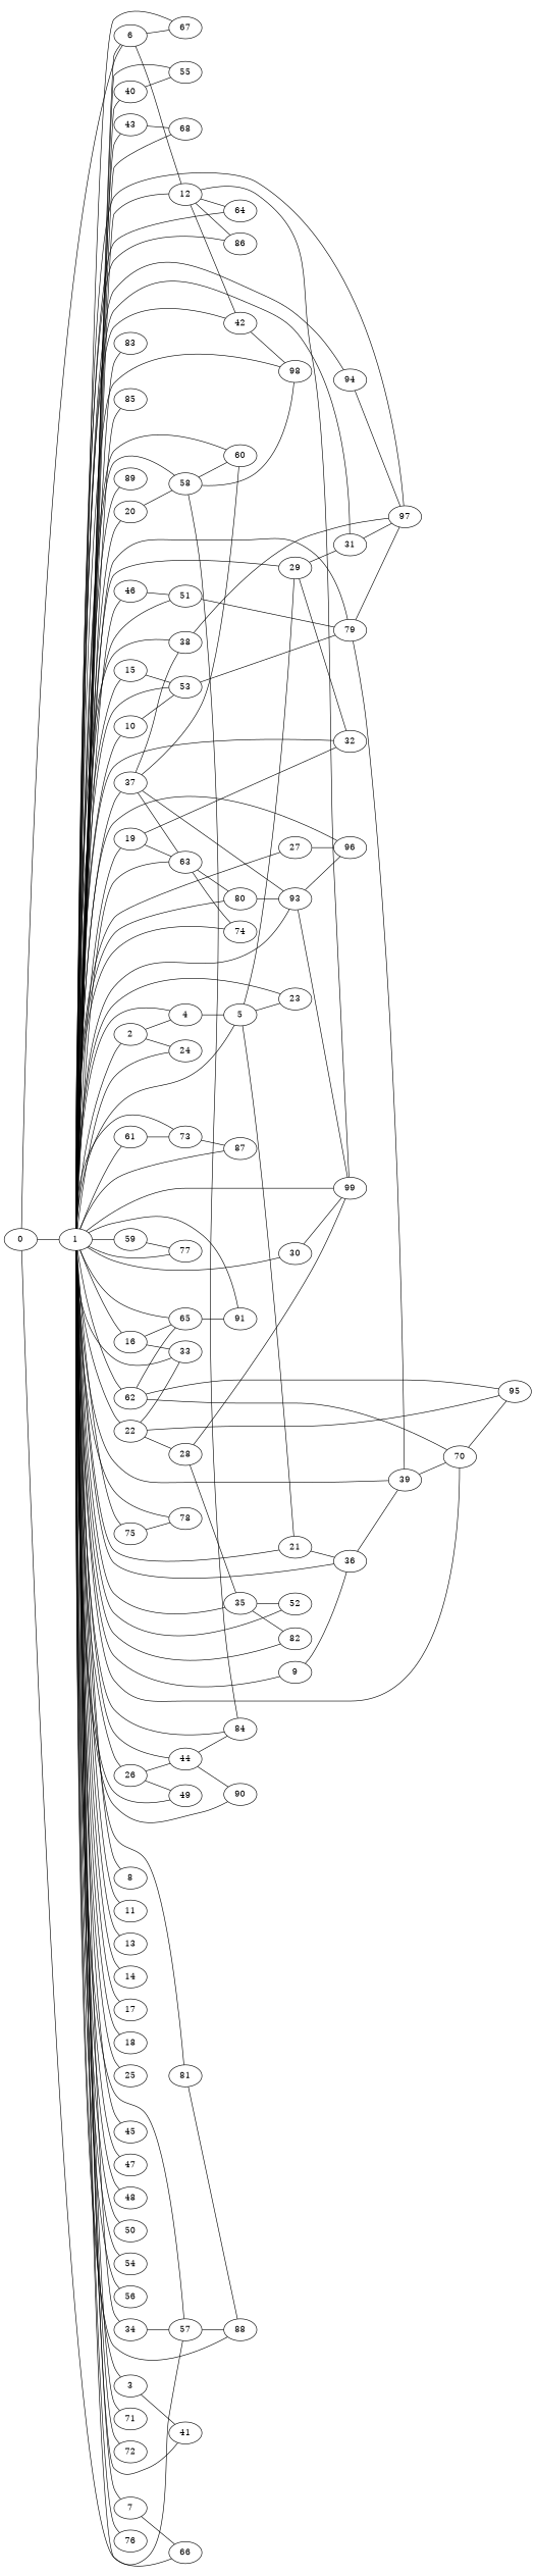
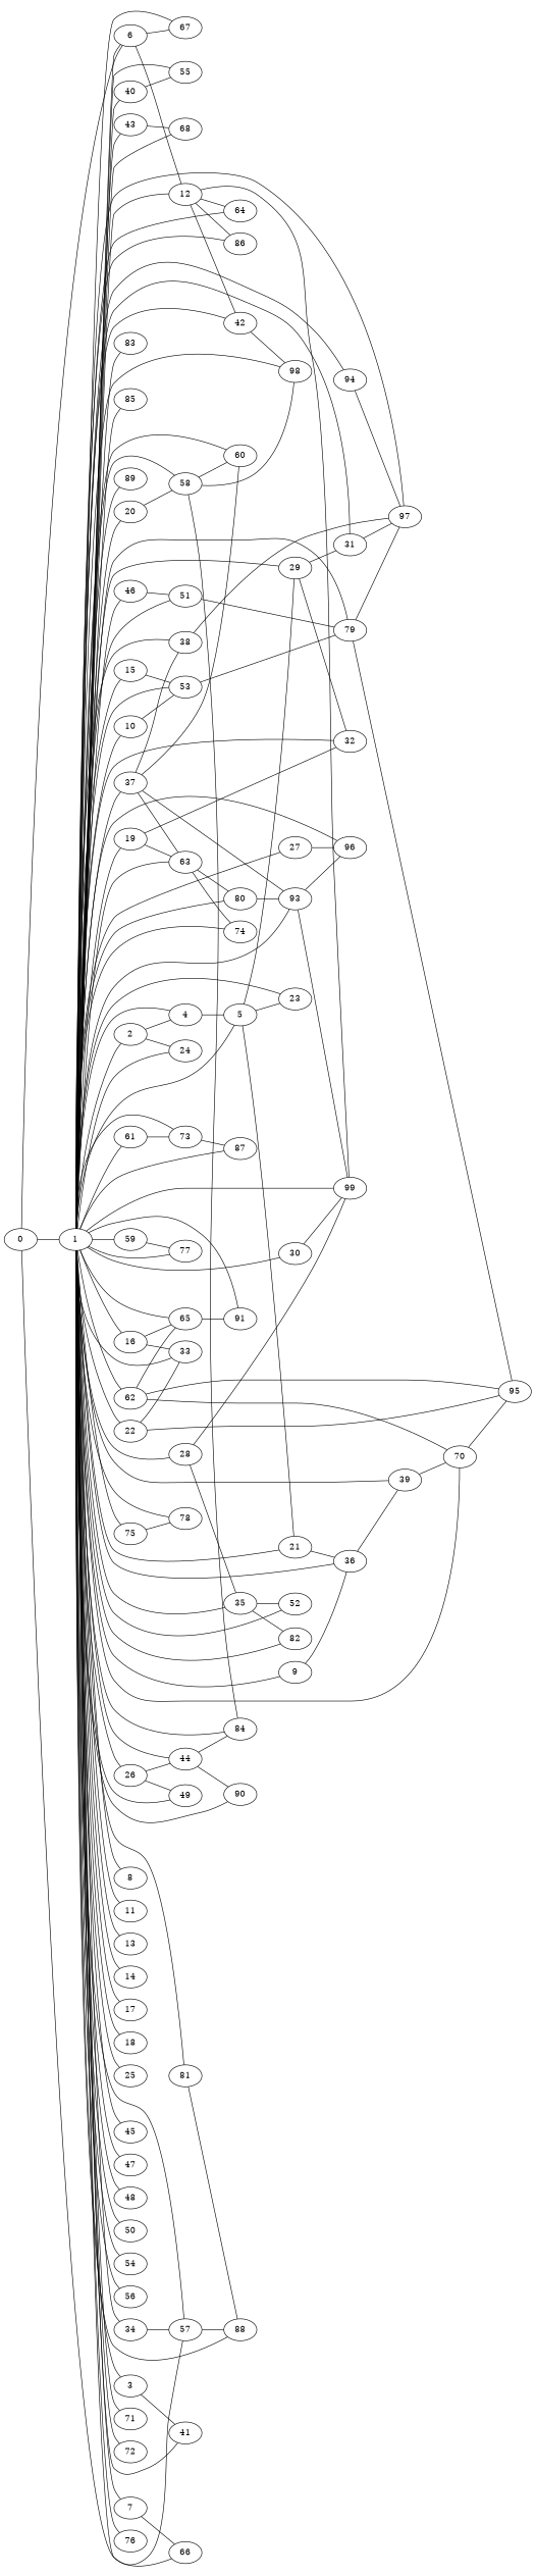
  graph {
    rankdir=LR
    0
    1
    6
    57
    2
    3
    4
    5
    7
    8
    9
    10
    11
    12
    13
    14
    15
    16
    17
    18
    19
    20
    21
    22
    23
    24
    25
    26
    27
    28
    29
    30
    31
    32
    33
    34
    35
    36
    37
    38
    39
    40
    41
    42
    43
    44
    45
    46
    47
    48
    49
    50
    51
    52
    53
    54
    55
    56
    58
    59
    60
    61
    62
    63
    64
    65
    66
    67
    68
    70
    71
    72
    73
    74
    75
    76
    77
    78
    79
    80
    81
    82
    83
    84
    85
    86
    87
    88
    89
    90
    91
    93
    94
    96
    97
    98
    99
    95
    0 -- 1
    0 -- 6
    0 -- 57
    1 -- 6
    1 -- 57
    1 -- 2
    1 -- 3
    1 -- 4
    1 -- 5
    1 -- 7
    1 -- 8
    1 -- 9
    1 -- 10
    1 -- 11
    1 -- 12
    1 -- 13
    1 -- 14
    1 -- 15
    1 -- 16
    1 -- 17
    1 -- 18
    1 -- 19
    1 -- 20
    1 -- 21
    1 -- 22
    1 -- 23
    1 -- 24
    1 -- 25
    1 -- 26
    1 -- 27
-   22 -- 28
+   1 -- 28
    1 -- 29
    1 -- 30
    1 -- 31
    1 -- 32
    1 -- 33
    1 -- 34
    1 -- 35
    1 -- 36
    1 -- 37
    1 -- 38
    1 -- 39
    1 -- 40
    1 -- 41
    1 -- 42
    1 -- 43
    1 -- 44
    1 -- 45
    1 -- 46
    1 -- 47
    1 -- 48
    1 -- 49
    1 -- 50
    1 -- 51
    1 -- 52
    1 -- 53
    1 -- 54
    1 -- 55
    1 -- 56
    1 -- 58
    1 -- 59
    1 -- 60
    1 -- 61
    1 -- 62
    1 -- 63
    1 -- 64
    1 -- 65
    1 -- 66
    1 -- 67
    1 -- 68
    1 -- 70
    1 -- 71
    1 -- 72
    1 -- 73
    1 -- 74
    1 -- 75
    1 -- 76
    1 -- 77
    1 -- 78
    1 -- 79
    1 -- 80
    1 -- 81
    1 -- 82
    1 -- 83
    1 -- 84
    1 -- 85
    1 -- 86
    1 -- 87
    1 -- 88
    1 -- 89
    1 -- 90
    1 -- 91
    1 -- 93
    1 -- 94
    1 -- 96
    1 -- 97
    1 -- 98
    1 -- 99
    6 -- 12
    6 -- 67
    57 -- 88
    2 -- 4
    2 -- 24
    3 -- 41
    4 -- 5
    5 -- 21
    5 -- 23
    5 -- 29
    7 -- 66
    9 -- 36
    10 -- 53
    12 -- 42
    12 -- 64
    12 -- 86
    12 -- 99
    15 -- 53
    16 -- 33
    16 -- 65
    19 -- 32
    19 -- 63
    20 -- 58
    21 -- 36
    22 -- 33
    22 -- 95
    26 -- 44
    26 -- 49
    27 -- 96
    28 -- 35
    28 -- 99
    29 -- 31
    29 -- 32
    30 -- 99
    31 -- 97
    34 -- 57
    35 -- 52
    35 -- 82
    36 -- 39
    37 -- 38
    37 -- 60
    37 -- 63
    37 -- 93
    38 -- 97
    39 -- 70
    40 -- 55
    42 -- 98
    43 -- 68
    44 -- 84
    44 -- 90
    46 -- 51
    51 -- 79
    53 -- 79
    58 -- 60
    58 -- 84
    58 -- 98
    59 -- 77
    61 -- 73
    62 -- 65
    62 -- 70
    62 -- 95
    63 -- 74
    63 -- 80
    65 -- 91
    70 -- 95
    73 -- 87
    75 -- 78
    79 -- 97
-   79 -- 39
+   79 -- 95
    80 -- 93
    81 -- 88
    93 -- 96
    93 -- 99
    94 -- 97
  }
